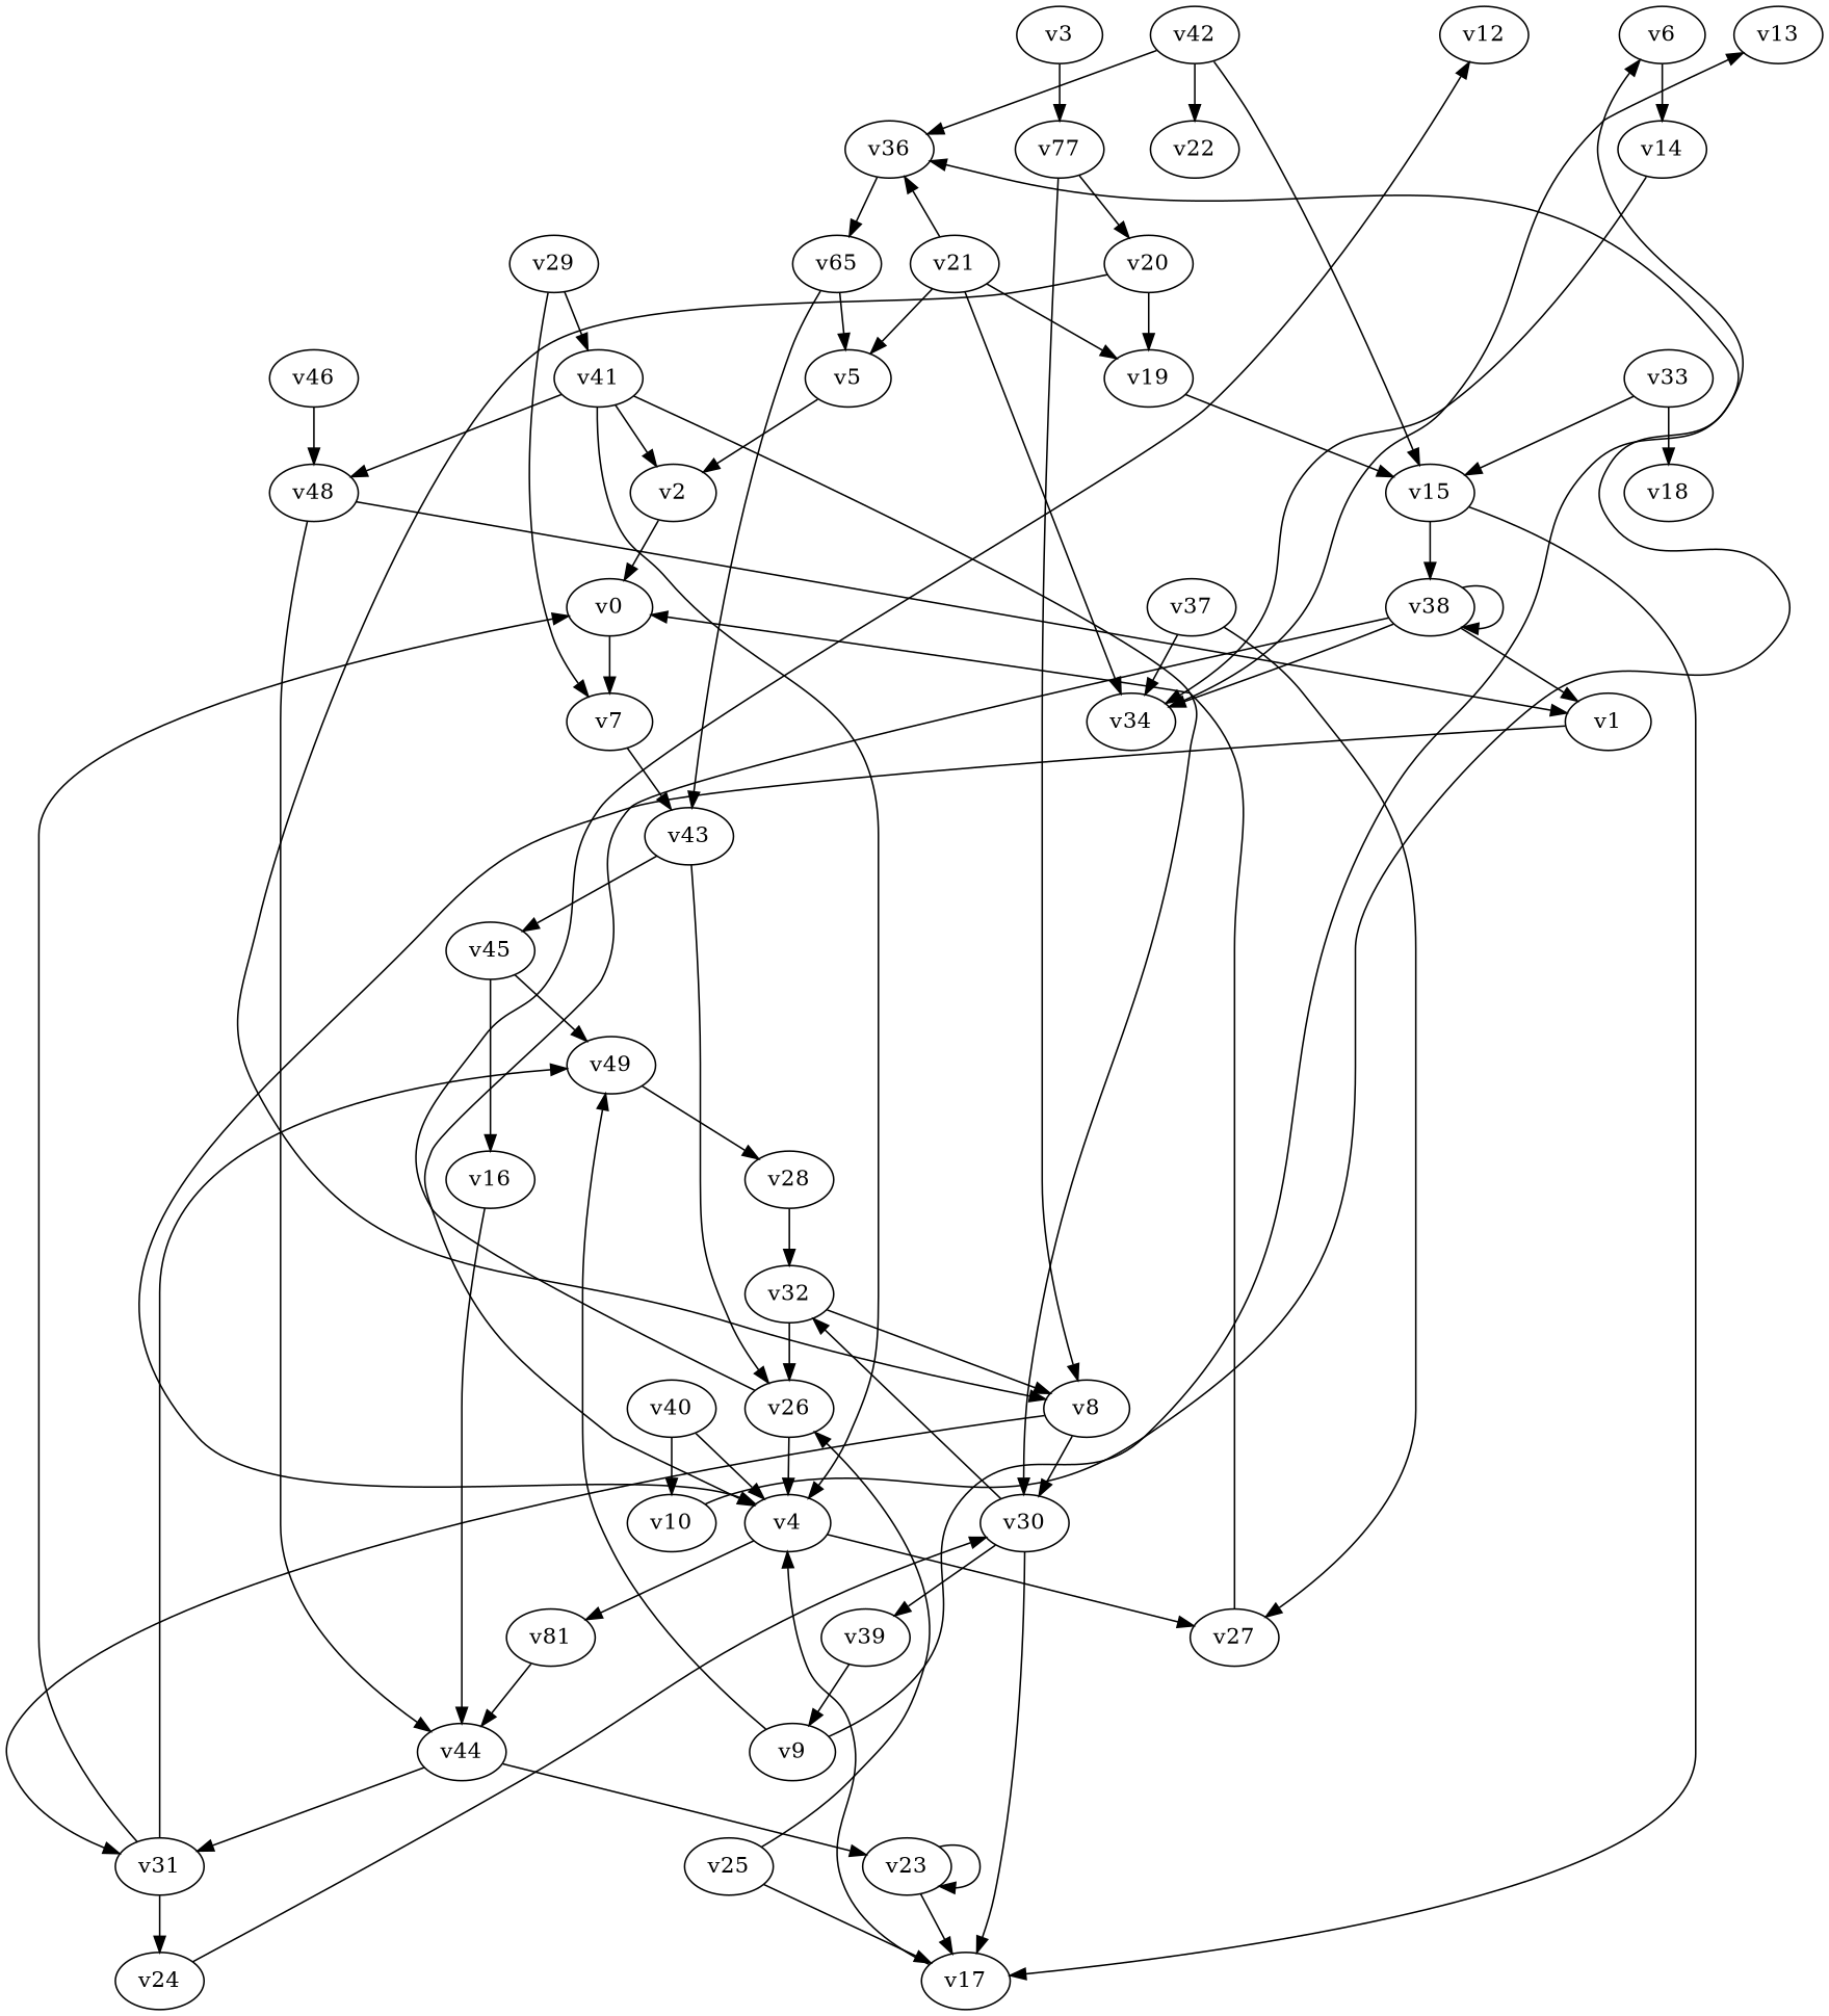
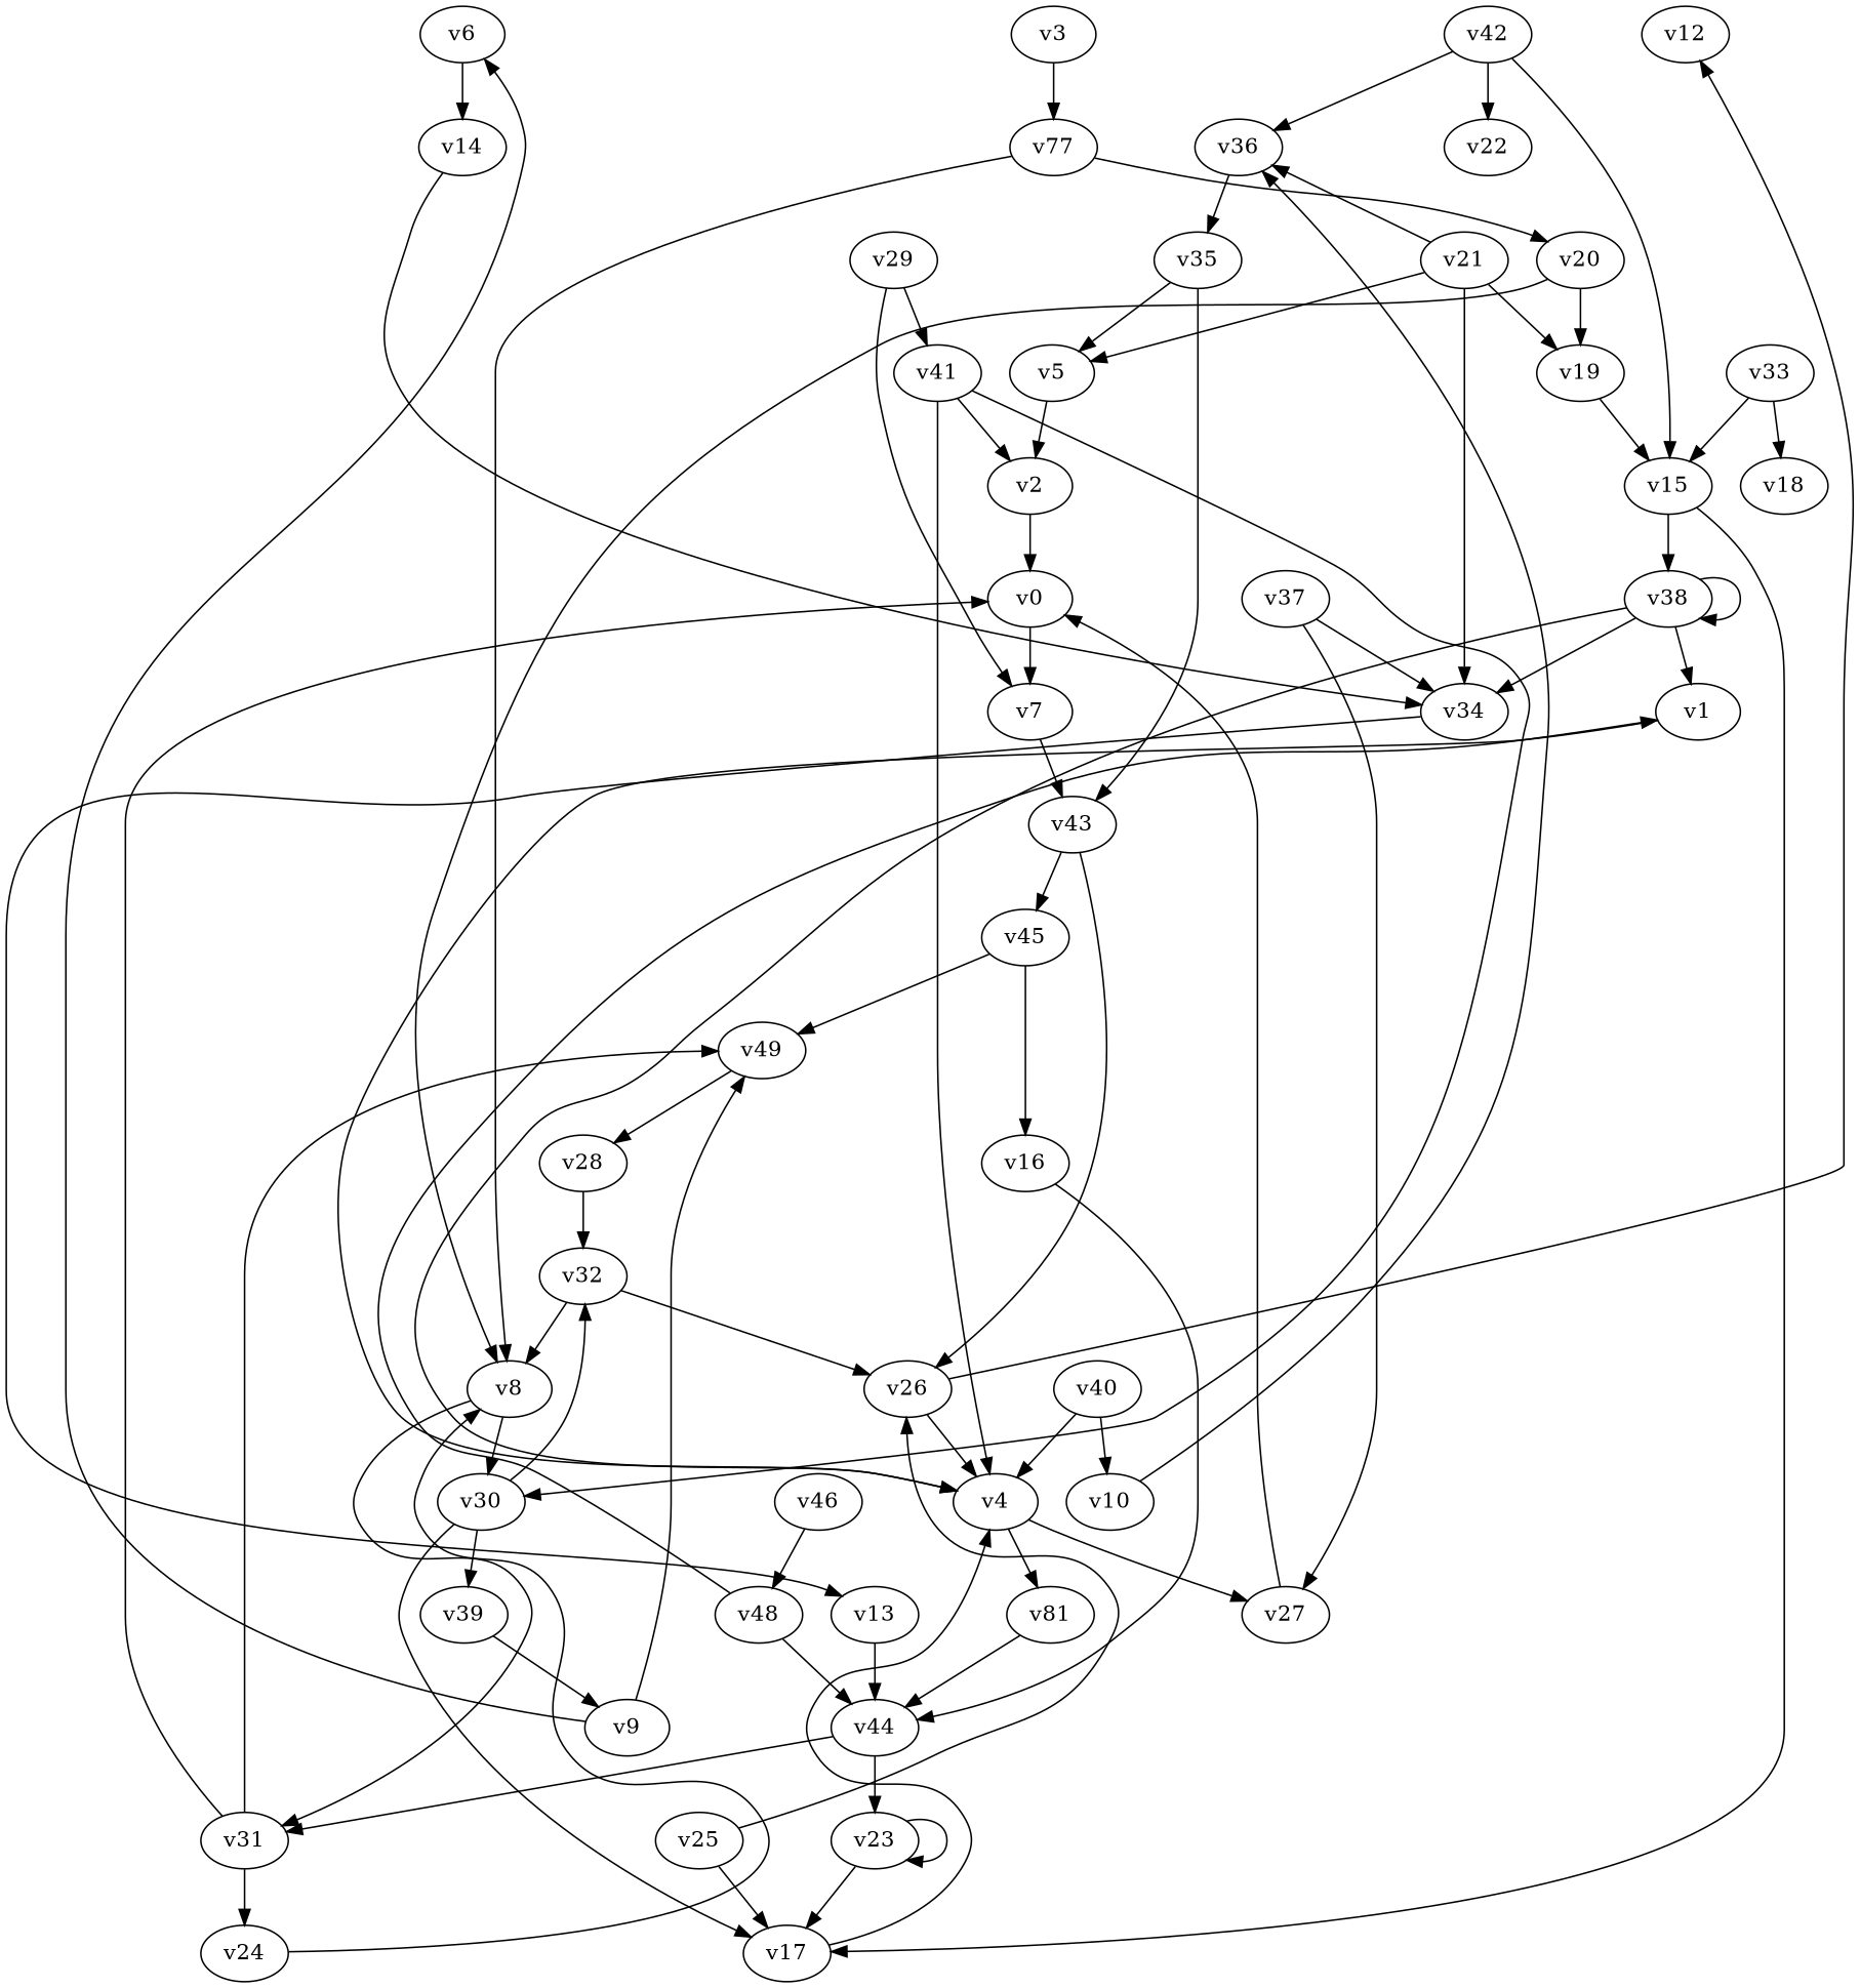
  digraph {
    node [player=1]
    v0
    v7
    v43
    v1
    v4
    n6 [label=v81]
    v27
    v2 [player=0]
    n9 [label=v77]
    v3
    v8 [player=0]
    v20 [player=0]
    v44
    v5
    v6 [player=0]
    v14 [player=0]
    v34 [player=0]
    v45 [player=0]
    v26 [player=0]
    v30 [player=0]
    v31 [player=0]
    v17
    v32
    v39
    v49
    v24
    v9
    v28 [player=0]
    v10 [player=0]
    v36
-   v35 [label=v65]
+   v35
    v23
    v16 [player=0]
    v13 [player=0]
    v15 [player=0]
    v38 [player=0]
    v25
    v19
    v21
    v22 [player=0]
    v42 [player=0]
    v12
    v29 [player=0]
    v41
    v48
    v33 [player=0]
    v18
    v37
    v40 [player=0]
    v46 [player=0]
    v0 -> v7
    v7 -> v43
    v43 -> v45
    v43 -> v26
    v1 -> v4 [constraint="t < 8"]
    v4 -> n6
    v4 -> v27
    n6 -> v44
    v27 -> v0
    v2 -> v0
    n9 -> v8
    n9 -> v20
    v3 -> n9
    v8 -> v30
    v8 -> v31 [constraint="t < 6"]
    v20 -> v8 [constraint="t >= 1"]
    v20 -> v19
    v44 -> v31
    v44 -> v23
    v5 -> v2
    v6 -> v14
    v14 -> v34 [constraint="t < 5"]
    v34 -> v13 [constraint="t < 12"]
    v45 -> v49
    v45 -> v16
    v26 -> v4
    v26 -> v12 [constraint="t >= 4"]
    v30 -> v17
    v30 -> v32
    v30 -> v39
    v31 -> v0
    v31 -> v49
    v31 -> v24
    v17 -> v4 [constraint="t mod 4 == 3"]
    v32 -> v8
    v32 -> v26
    v39 -> v9
    v49 -> v28
-   v24 -> v30 [constraint="t mod 3 == 2"]
+   v24 -> v8 [constraint="t mod 3 == 2"]
    v9 -> v6 [constraint="t >= 5"]
    v9 -> v49
    v28 -> v32
    v10 -> v36 [constraint="t < 10"]
    v36 -> v35
    v35 -> v43
    v35 -> v5
    v23 -> v17
    v23 -> v23
    v16 -> v44
+   v13 -> v44
    v15 -> v17
    v15 -> v38
    v38 -> v1
    v38 -> v4 [constraint="t >= 5"]
    v38 -> v34
    v38 -> v38
    v25 -> v26 [constraint="t >= 2"]
    v25 -> v17
    v19 -> v15
    v21 -> v5
    v21 -> v34
    v21 -> v36 [constraint="t >= 4"]
    v21 -> v19
    v42 -> v36
    v42 -> v15
    v42 -> v22
    v29 -> v7
    v29 -> v41
    v41 -> v4
    v41 -> v2
    v41 -> v30 [constraint="t >= 4"]
-   v41 -> v48
    v48 -> v1 [constraint="t mod 4 == 3"]
    v48 -> v44
    v33 -> v15
    v33 -> v18
    v37 -> v27
    v37 -> v34
    v40 -> v4
    v40 -> v10
    v46 -> v48
  }
